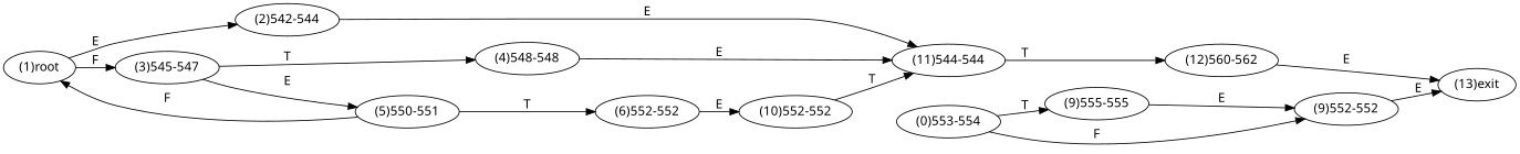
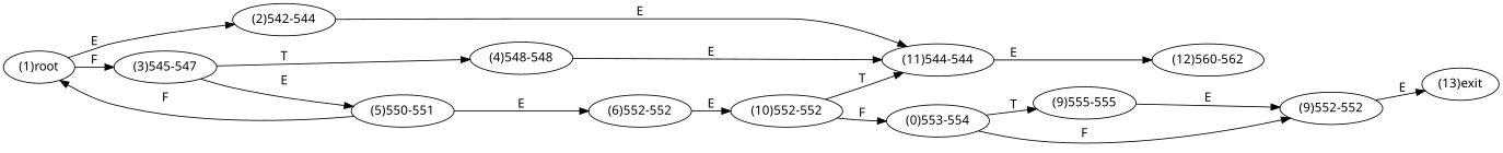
  digraph {
    fontname="Noto Sans"
    rankdir=LR
    node [fontname="Noto Sans"]
    edge [fontname="Noto Sans"]
    n1 [label="(1)root"]
    n2 [label="(2)542-544"]
    n3 [label="(3)545-547"]
    n4 [label="(11)544-544"]
    n5 [label="(12)560-562"]
    n6 [label="(4)548-548"]
    n7 [label="(5)550-551"]
    n8 [label="(6)552-552"]
    n9 [label="(10)552-552"]
    n10 [label="(0)553-554"]
    n11 [label="(9)555-555"]
    n12 [label="(9)552-552"]
    n13 [label="(13)exit"]
    n1 -> n2 [label=E]
    n1 -> n3 [label=F]
    n2 -> n4 [label=E]
    n3 -> n6 [label=T]
    n3 -> n7 [label=E]
-   n4 -> n5 [label=T]
-   n5 -> n13 [label=E]
+   n4 -> n5 [label=E]
    n6 -> n4 [label=E]
    n7 -> n1 [label=F]
-   n7 -> n8 [label=T]
+   n7 -> n8 [label=E]
    n8 -> n9 [label=E]
    n9 -> n4 [label=T]
+   n9 -> n10 [label=F]
    n10 -> n11 [label=T]
    n10 -> n12 [label=F]
    n11 -> n12 [label=E]
    n12 -> n13 [label=E]
  }
